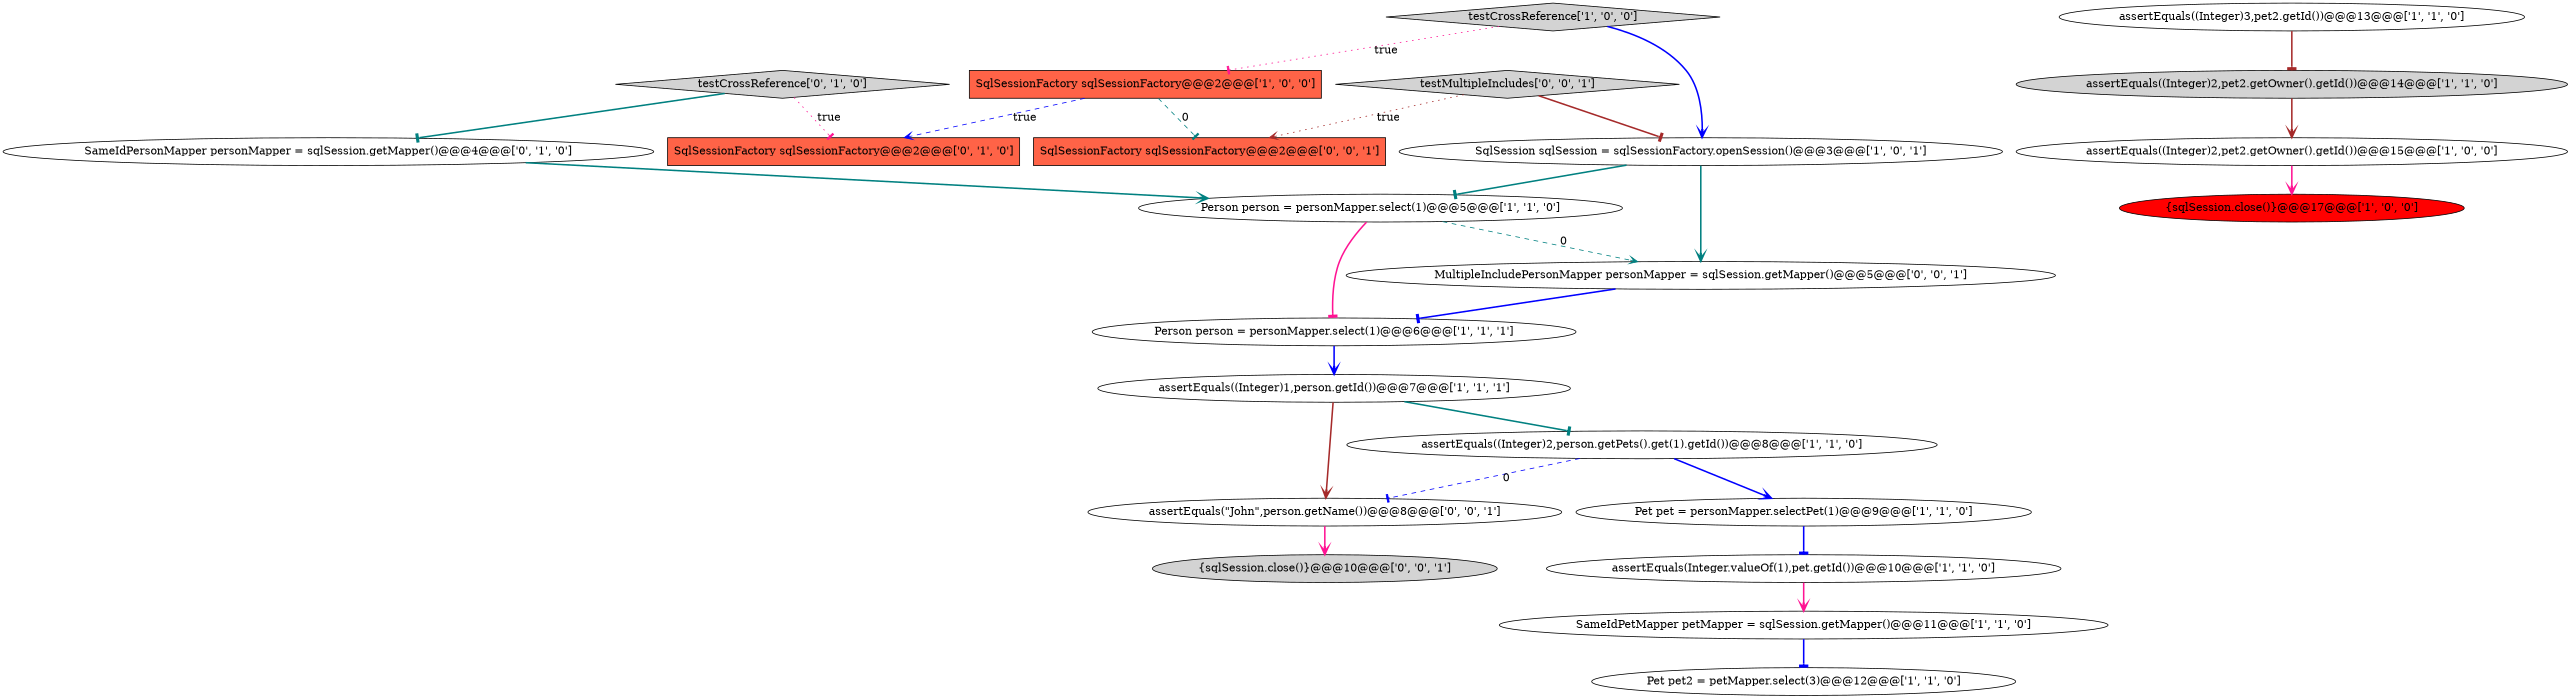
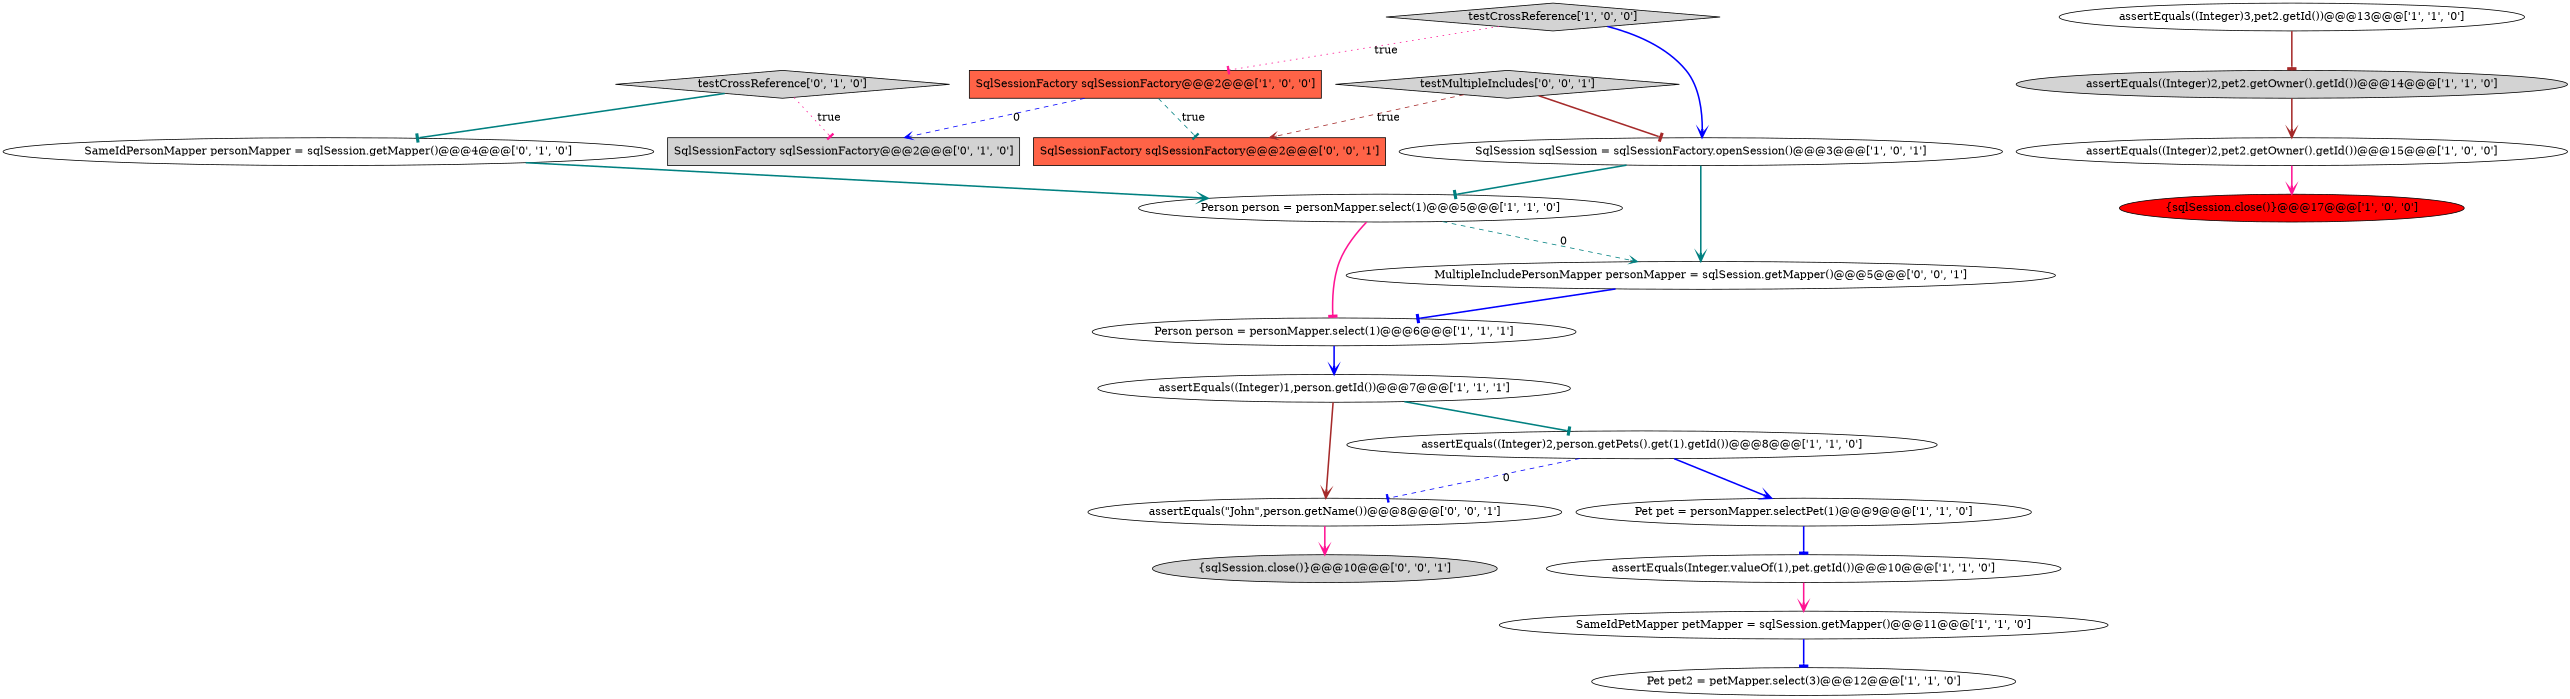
  digraph {
    node [fillcolor=white shape=ellipse style=filled]
    edge [arrowhead=vee color=blue style=bold]
    n1 [label="SameIdPersonMapper personMapper = sqlSession.getMapper()@@@4@@@['0', '1', '0']"]
    n2 [label="Person person = personMapper.select(1)@@@5@@@['1', '1', '0']"]
    n3 [label="Person person = personMapper.select(1)@@@6@@@['1', '1', '1']"]
    n4 [label="MultipleIncludePersonMapper personMapper = sqlSession.getMapper()@@@5@@@['0', '0', '1']"]
    n5 [label="assertEquals((Integer)1,person.getId())@@@7@@@['1', '1', '1']"]
    n6 [label="assertEquals(\"John\",person.getName())@@@8@@@['0', '0', '1']"]
    n7 [label="assertEquals((Integer)2,person.getPets().get(1).getId())@@@8@@@['1', '1', '0']"]
    n8 [label="Pet pet2 = petMapper.select(3)@@@12@@@['1', '1', '0']"]
    n9 [label="assertEquals((Integer)3,pet2.getId())@@@13@@@['1', '1', '0']"]
    n10 [fillcolor=lightgray label="assertEquals((Integer)2,pet2.getOwner().getId())@@@14@@@['1', '1', '0']"]
    n11 [label="SameIdPetMapper petMapper = sqlSession.getMapper()@@@11@@@['1', '1', '0']"]
    n12 [fillcolor=tomato label="SqlSessionFactory sqlSessionFactory@@@2@@@['1', '0', '0']" shape=box]
-   n13 [fillcolor=tomato label="SqlSessionFactory sqlSessionFactory@@@2@@@['0', '1', '0']" shape=box]
+   n13 [fillcolor=lightgray label="SqlSessionFactory sqlSessionFactory@@@2@@@['0', '1', '0']" shape=box]
    n14 [fillcolor=tomato label="SqlSessionFactory sqlSessionFactory@@@2@@@['0', '0', '1']" shape=box]
    n15 [fillcolor=lightgray label="{sqlSession.close()}@@@10@@@['0', '0', '1']"]
    n16 [label="Pet pet = personMapper.selectPet(1)@@@9@@@['1', '1', '0']"]
    n17 [label="assertEquals(Integer.valueOf(1),pet.getId())@@@10@@@['1', '1', '0']"]
    n18 [label="assertEquals((Integer)2,pet2.getOwner().getId())@@@15@@@['1', '0', '0']"]
    n19 [fillcolor=red label="{sqlSession.close()}@@@17@@@['1', '0', '0']"]
    n20 [fillcolor=lightgray label="testCrossReference['1', '0', '0']" shape=diamond]
    n21 [label="SqlSession sqlSession = sqlSessionFactory.openSession()@@@3@@@['1', '0', '1']"]
    n22 [fillcolor=lightgray label="testMultipleIncludes['0', '0', '1']" shape=diamond]
    n23 [fillcolor=lightgray label="testCrossReference['0', '1', '0']" shape=diamond]
    n1 -> n2 [color=teal]
    n2 -> n3 [arrowhead=tee color=deeppink]
    n2 -> n4 [color=teal label=0 style=dashed]
    n3 -> n5
    n4 -> n3 [arrowhead=tee]
    n5 -> n6 [color=brown]
    n5 -> n7 [arrowhead=tee color=teal]
    n6 -> n15 [color=deeppink]
    n7 -> n6 [arrowhead=tee label=0 style=dashed]
    n7 -> n16
    n9 -> n10 [arrowhead=tee color=brown]
    n10 -> n18 [color=brown]
    n11 -> n8 [arrowhead=tee]
-   n12 -> n13 [label=true style=dashed]
-   n12 -> n14 [arrowhead=tee color=teal label=0 style=dashed]
+   n12 -> n13 [label=0 style=dashed]
+   n12 -> n14 [arrowhead=tee color=teal label=true style=dashed]
    n16 -> n17 [arrowhead=tee]
    n17 -> n11 [color=deeppink]
    n18 -> n19 [color=deeppink]
    n20 -> n12 [arrowhead=tee color=deeppink label=true style=dotted]
    n20 -> n21
    n21 -> n2 [arrowhead=tee color=teal]
    n21 -> n4 [color=teal]
-   n22 -> n14 [color=brown label=true style=dotted]
+   n22 -> n14 [color=brown label=true style=dashed]
    n22 -> n21 [arrowhead=tee color=brown]
    n23 -> n1 [arrowhead=tee color=teal]
    n23 -> n13 [arrowhead=tee color=deeppink label=true style=dotted]
  }
